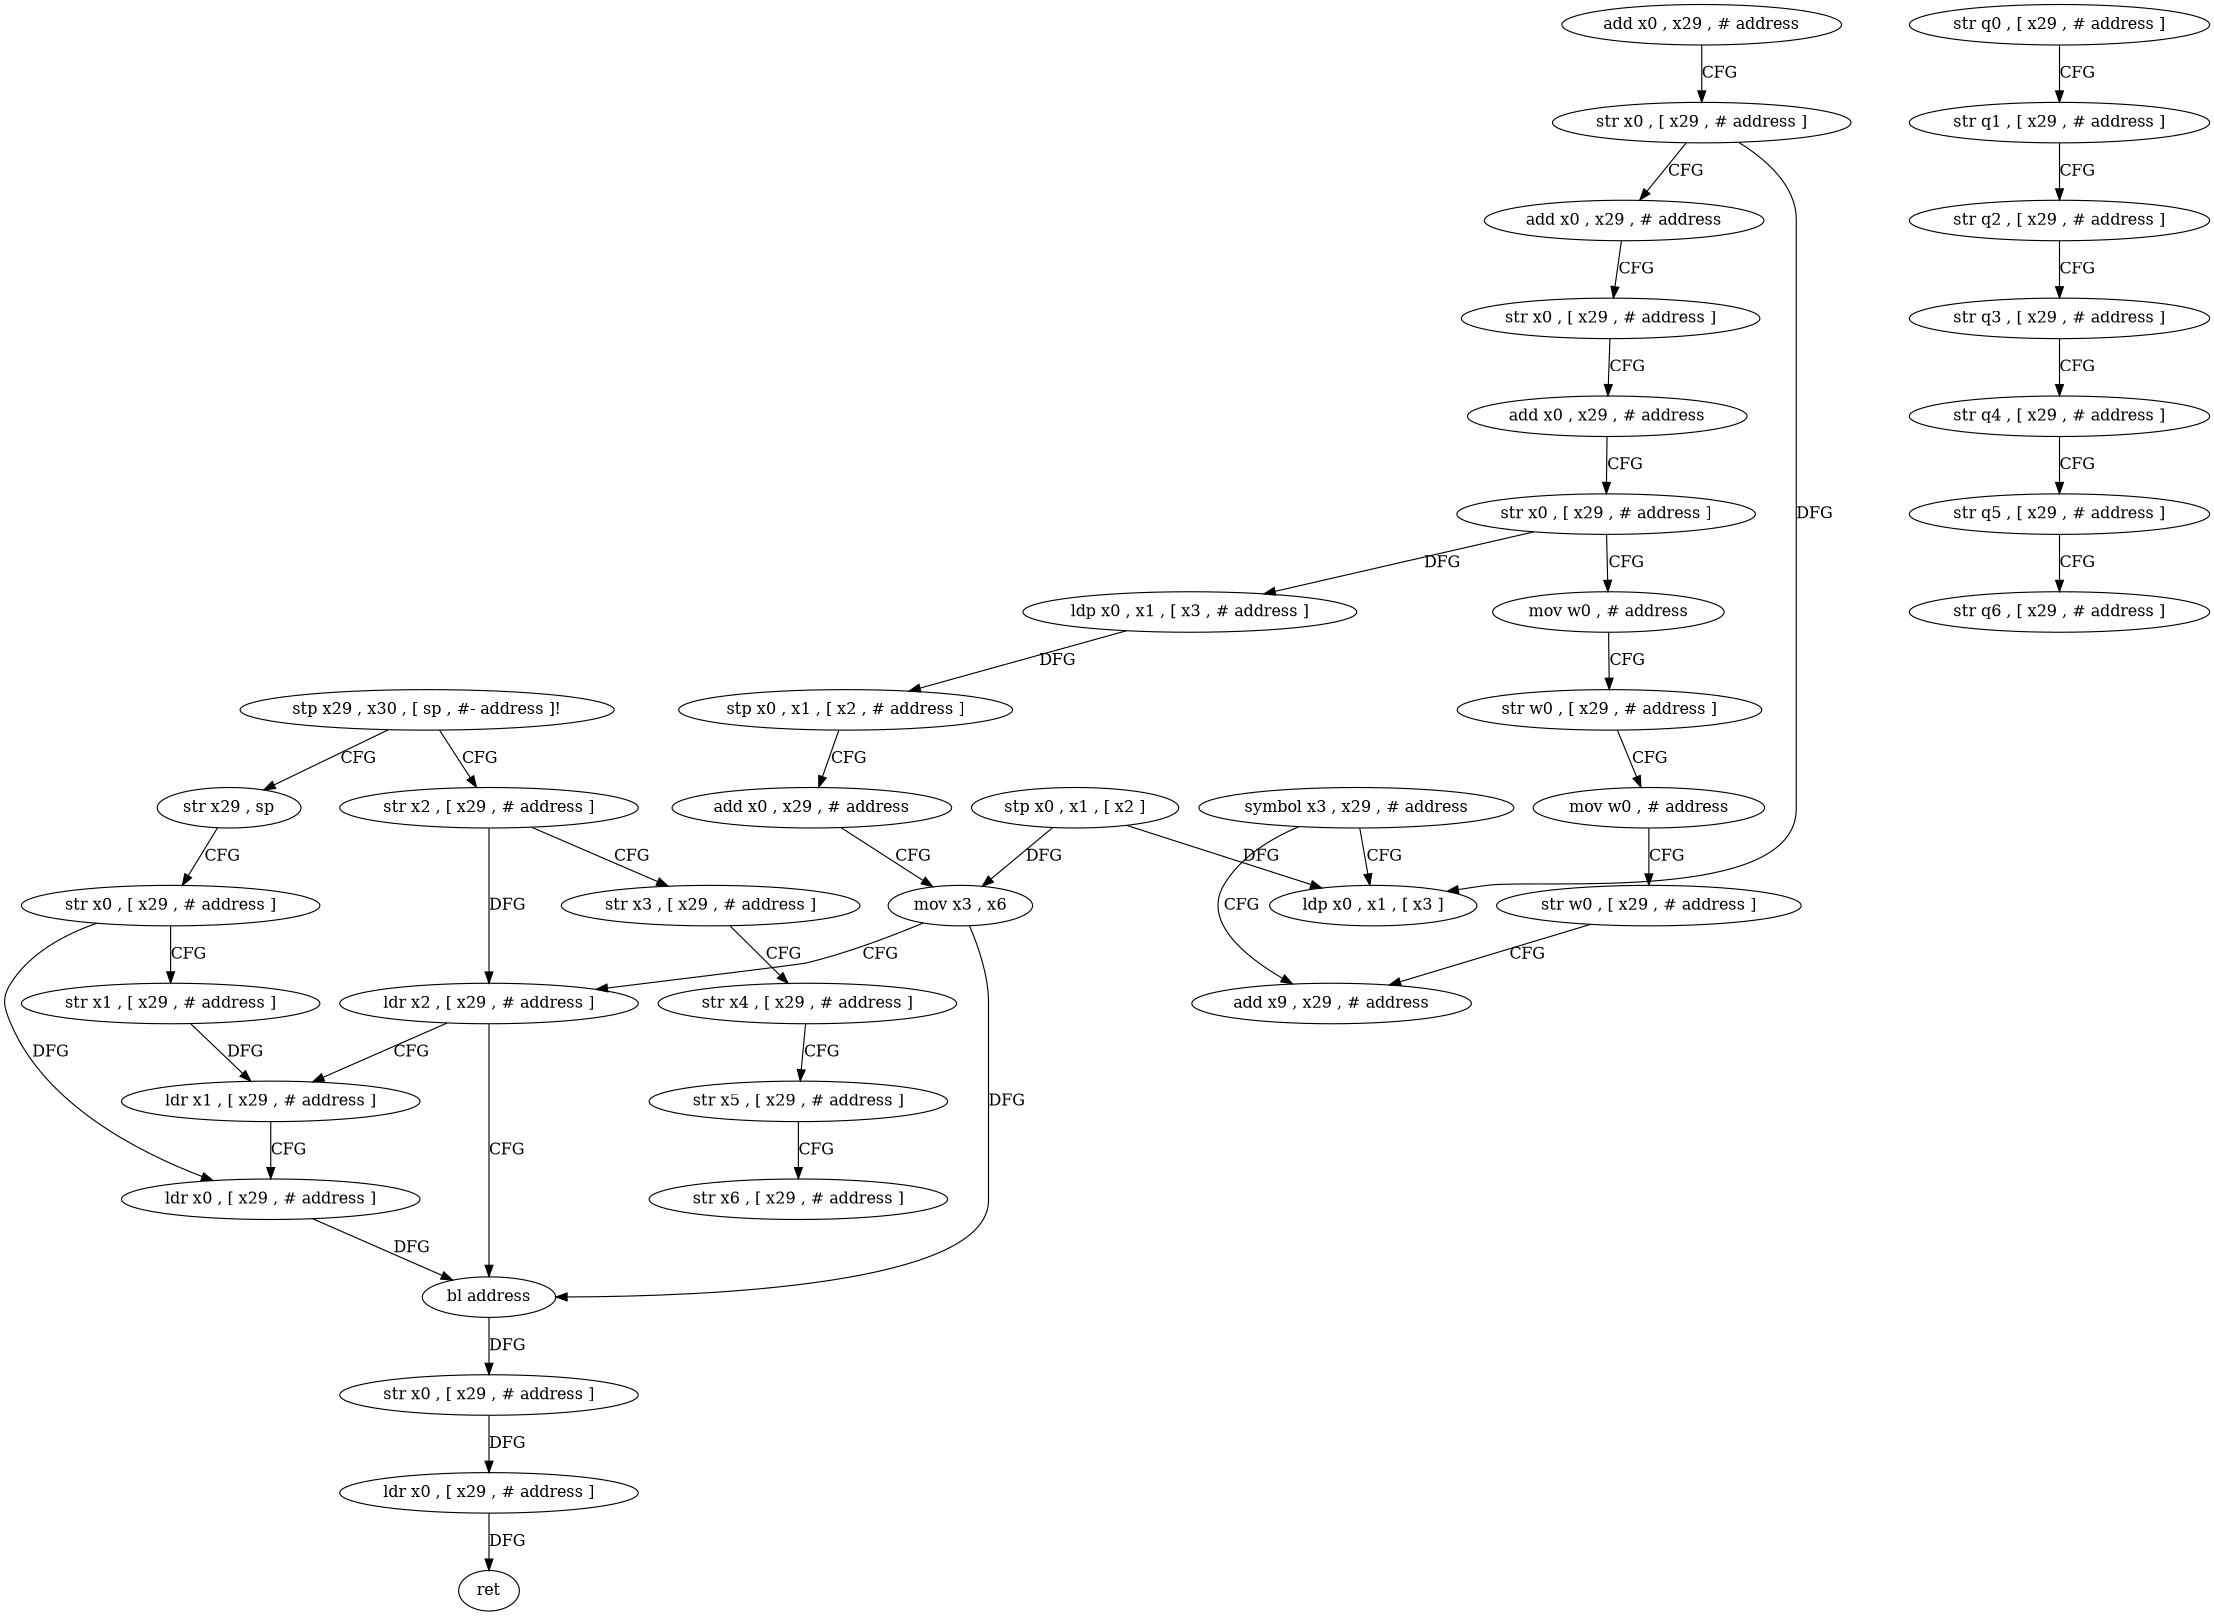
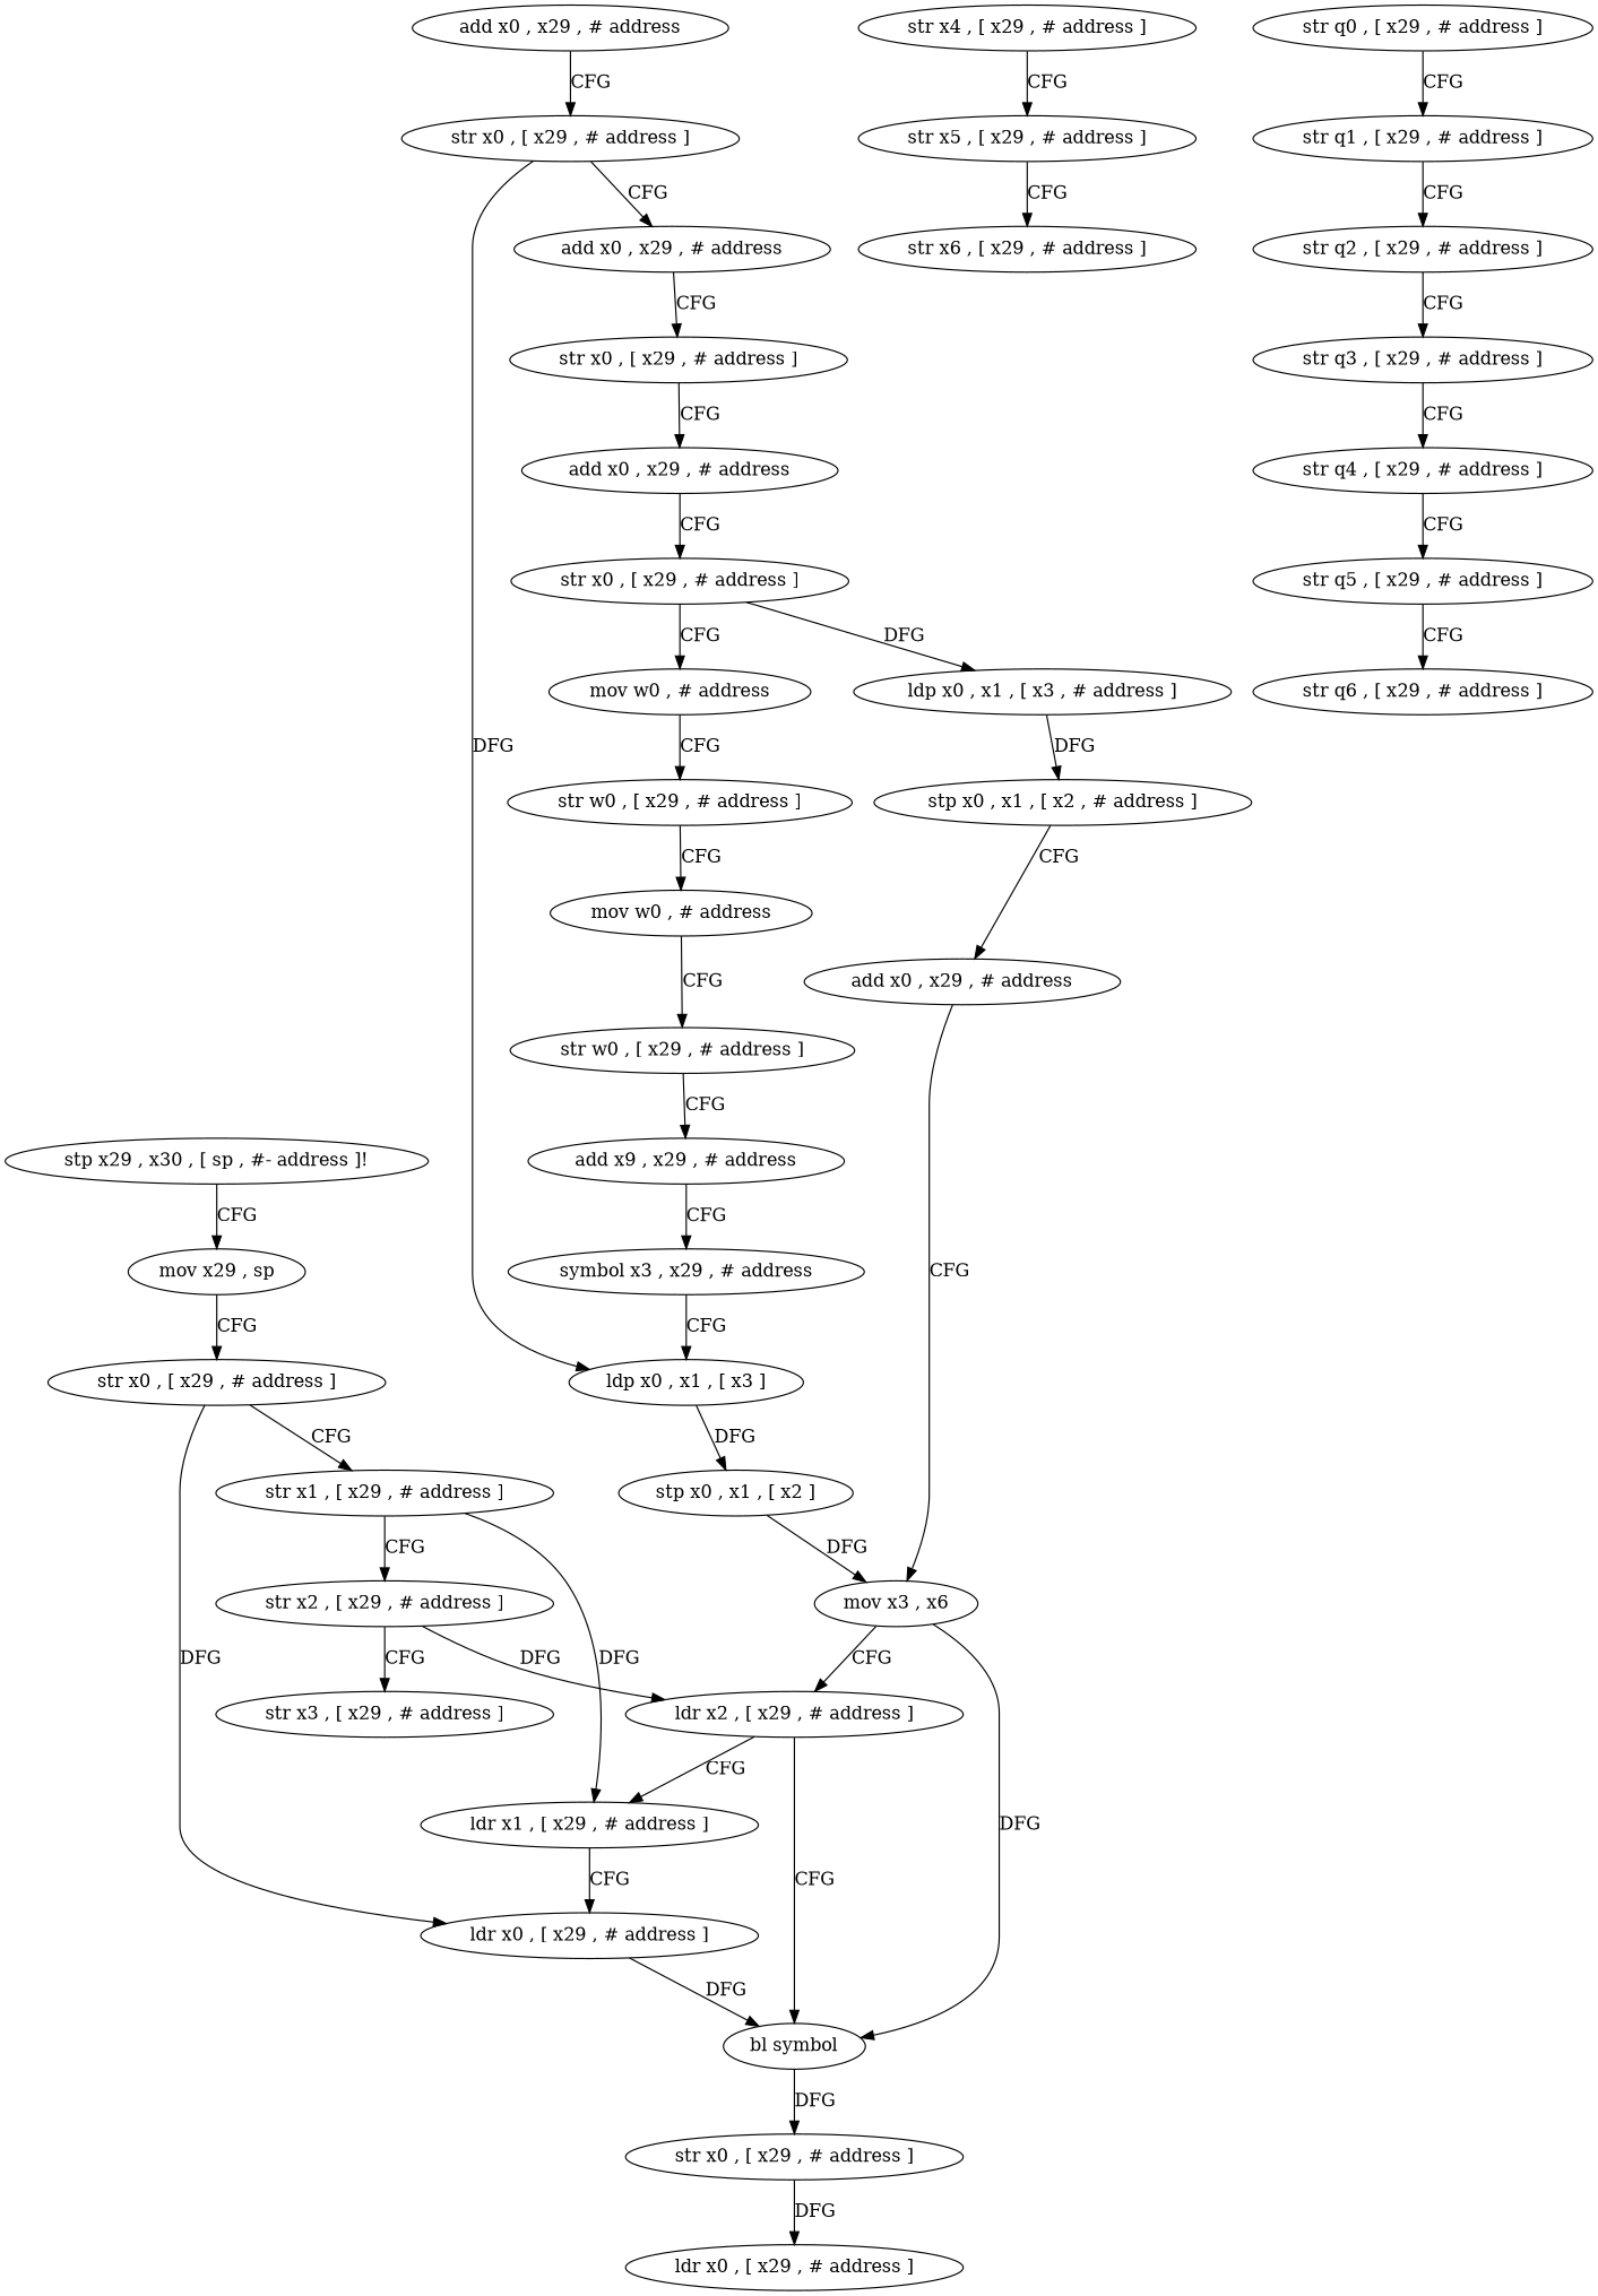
  digraph {
    n1 [label="stp x29 , x30 , [ sp , #- address ]!"]
-   n2 [label="str x29 , sp"]
+   n2 [label="mov x29 , sp"]
    n3 [label="str x0 , [ x29 , # address ]"]
    n4 [label="str x1 , [ x29 , # address ]"]
    n5 [label="ldr x0 , [ x29 , # address ]"]
    n6 [label="str x2 , [ x29 , # address ]"]
    n7 [label="ldr x1 , [ x29 , # address ]"]
-   n8 [label="bl address"]
+   n8 [label="bl symbol"]
    n9 [label="str x3 , [ x29 , # address ]"]
    n10 [label="ldr x2 , [ x29 , # address ]"]
    n11 [label="str x4 , [ x29 , # address ]"]
    n12 [label="str x5 , [ x29 , # address ]"]
    n13 [label="str x6 , [ x29 , # address ]"]
    n14 [label="str q0 , [ x29 , # address ]"]
    n15 [label="str q1 , [ x29 , # address ]"]
    n16 [label="str q2 , [ x29 , # address ]"]
    n17 [label="str q3 , [ x29 , # address ]"]
    n18 [label="str q4 , [ x29 , # address ]"]
    n19 [label="str q5 , [ x29 , # address ]"]
    n20 [label="str q6 , [ x29 , # address ]"]
    n21 [label="add x0 , x29 , # address"]
    n22 [label="str x0 , [ x29 , # address ]"]
    n23 [label="add x0 , x29 , # address"]
    n24 [label="ldp x0 , x1 , [ x3 ]"]
    n25 [label="str x0 , [ x29 , # address ]"]
    n26 [label="stp x0 , x1 , [ x2 ]"]
    n27 [label="add x0 , x29 , # address"]
    n28 [label="str x0 , [ x29 , # address ]"]
    n29 [label="mov w0 , # address"]
    n30 [label="ldp x0 , x1 , [ x3 , # address ]"]
    n31 [label="str w0 , [ x29 , # address ]"]
    n32 [label="stp x0 , x1 , [ x2 , # address ]"]
    n33 [label="mov w0 , # address"]
    n34 [label="str w0 , [ x29 , # address ]"]
    n35 [label="add x9 , x29 , # address"]
    n36 [label="symbol x3 , x29 , # address"]
    n37 [label="mov x3 , x6"]
    n38 [label="add x0 , x29 , # address"]
    n39 [label="str x0 , [ x29 , # address ]"]
    n40 [label="ldr x0 , [ x29 , # address ]"]
-   n41 [label=ret]
    n1 -> n2 [label=CFG]
    n2 -> n3 [label=CFG]
    n3 -> n4 [label=CFG]
    n3 -> n5 [label=DFG]
-   n1 -> n6 [label=CFG]
+   n4 -> n6 [label=CFG]
    n4 -> n7 [label=DFG]
    n5 -> n8 [label=DFG]
    n6 -> n9 [label=CFG]
    n6 -> n10 [label=DFG]
    n7 -> n5 [label=CFG]
    n8 -> n39 [label=DFG]
-   n9 -> n11 [label=CFG]
    n10 -> n7 [label=CFG]
    n10 -> n8 [label=CFG]
    n11 -> n12 [label=CFG]
    n12 -> n13 [label=CFG]
    n14 -> n15 [label=CFG]
    n15 -> n16 [label=CFG]
    n16 -> n17 [label=CFG]
    n17 -> n18 [label=CFG]
    n18 -> n19 [label=CFG]
    n19 -> n20 [label=CFG]
    n21 -> n22 [label=CFG]
    n22 -> n23 [label=CFG]
    n22 -> n24 [label=DFG]
    n23 -> n25 [label=CFG]
-   n26 -> n24 [label=DFG]
+   n24 -> n26 [label=DFG]
    n25 -> n27 [label=CFG]
    n26 -> n37 [label=DFG]
    n27 -> n28 [label=CFG]
    n28 -> n29 [label=CFG]
    n28 -> n30 [label=DFG]
    n29 -> n31 [label=CFG]
    n30 -> n32 [label=DFG]
    n31 -> n33 [label=CFG]
    n32 -> n38 [label=CFG]
    n33 -> n34 [label=CFG]
    n34 -> n35 [label=CFG]
-   n36 -> n35 [label=CFG]
+   n35 -> n36 [label=CFG]
    n36 -> n24 [label=CFG]
    n37 -> n8 [label=DFG]
    n37 -> n10 [label=CFG]
    n38 -> n37 [label=CFG]
    n39 -> n40 [label=DFG]
-   n40 -> n41 [label=DFG]
  }
